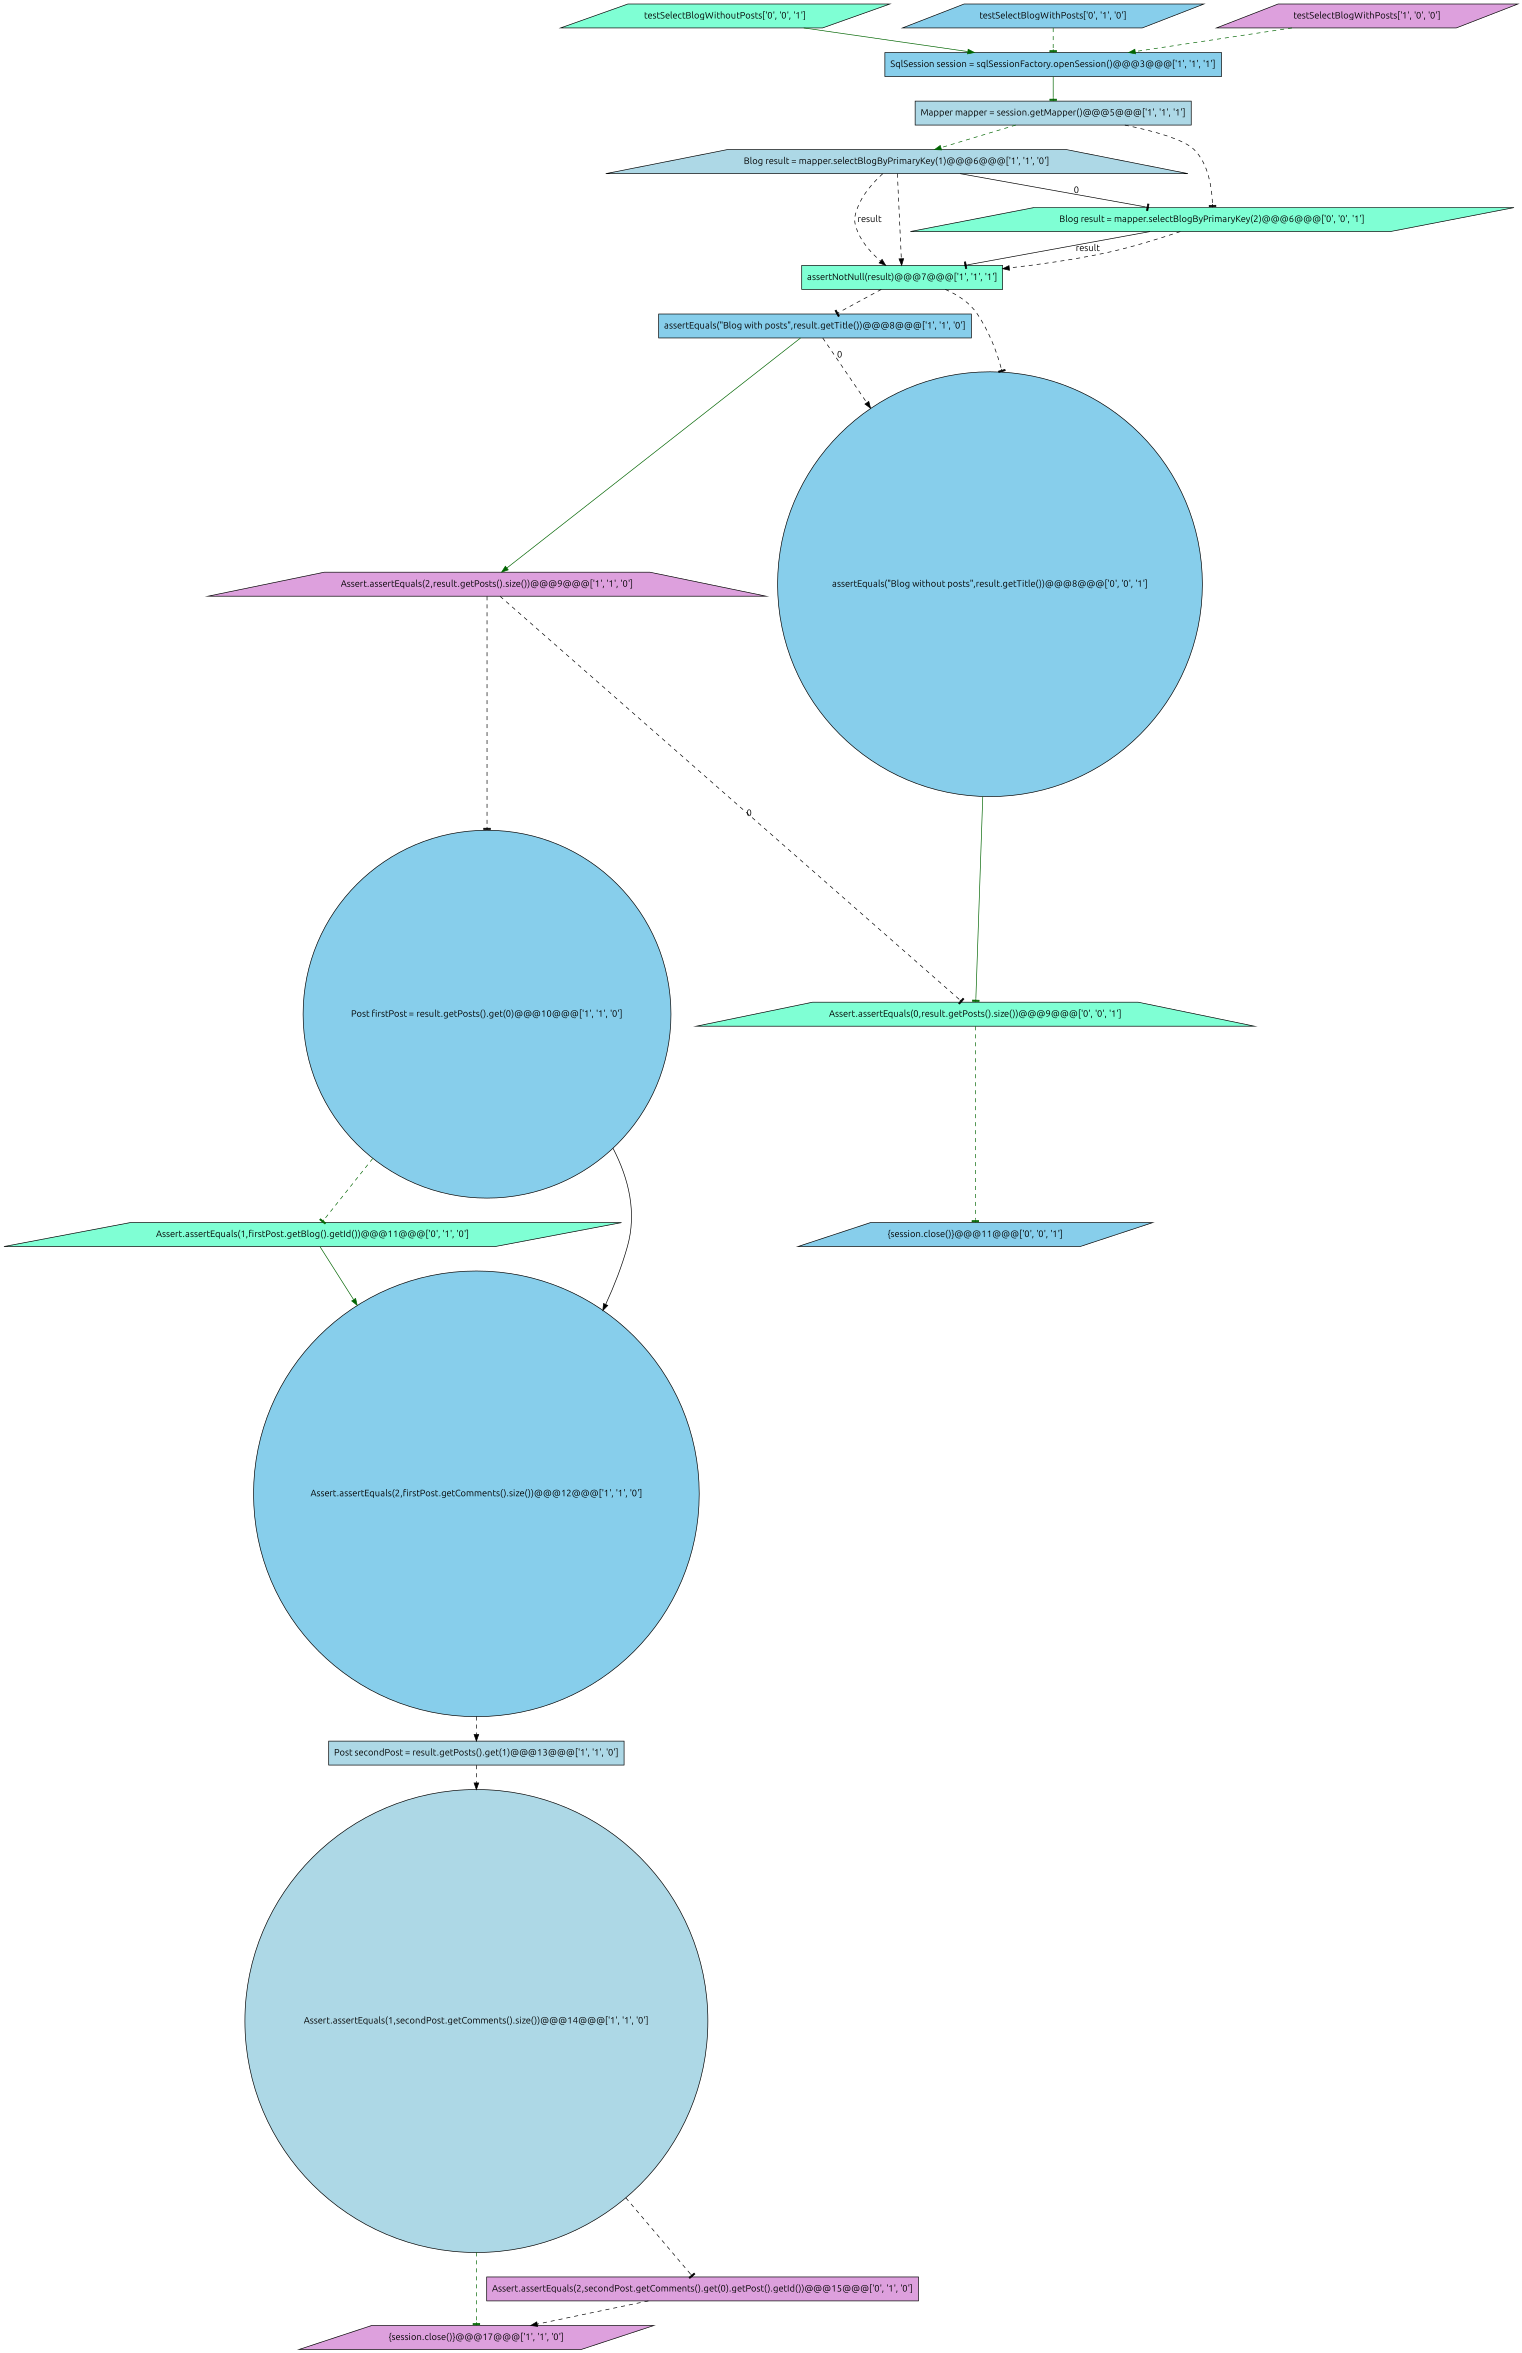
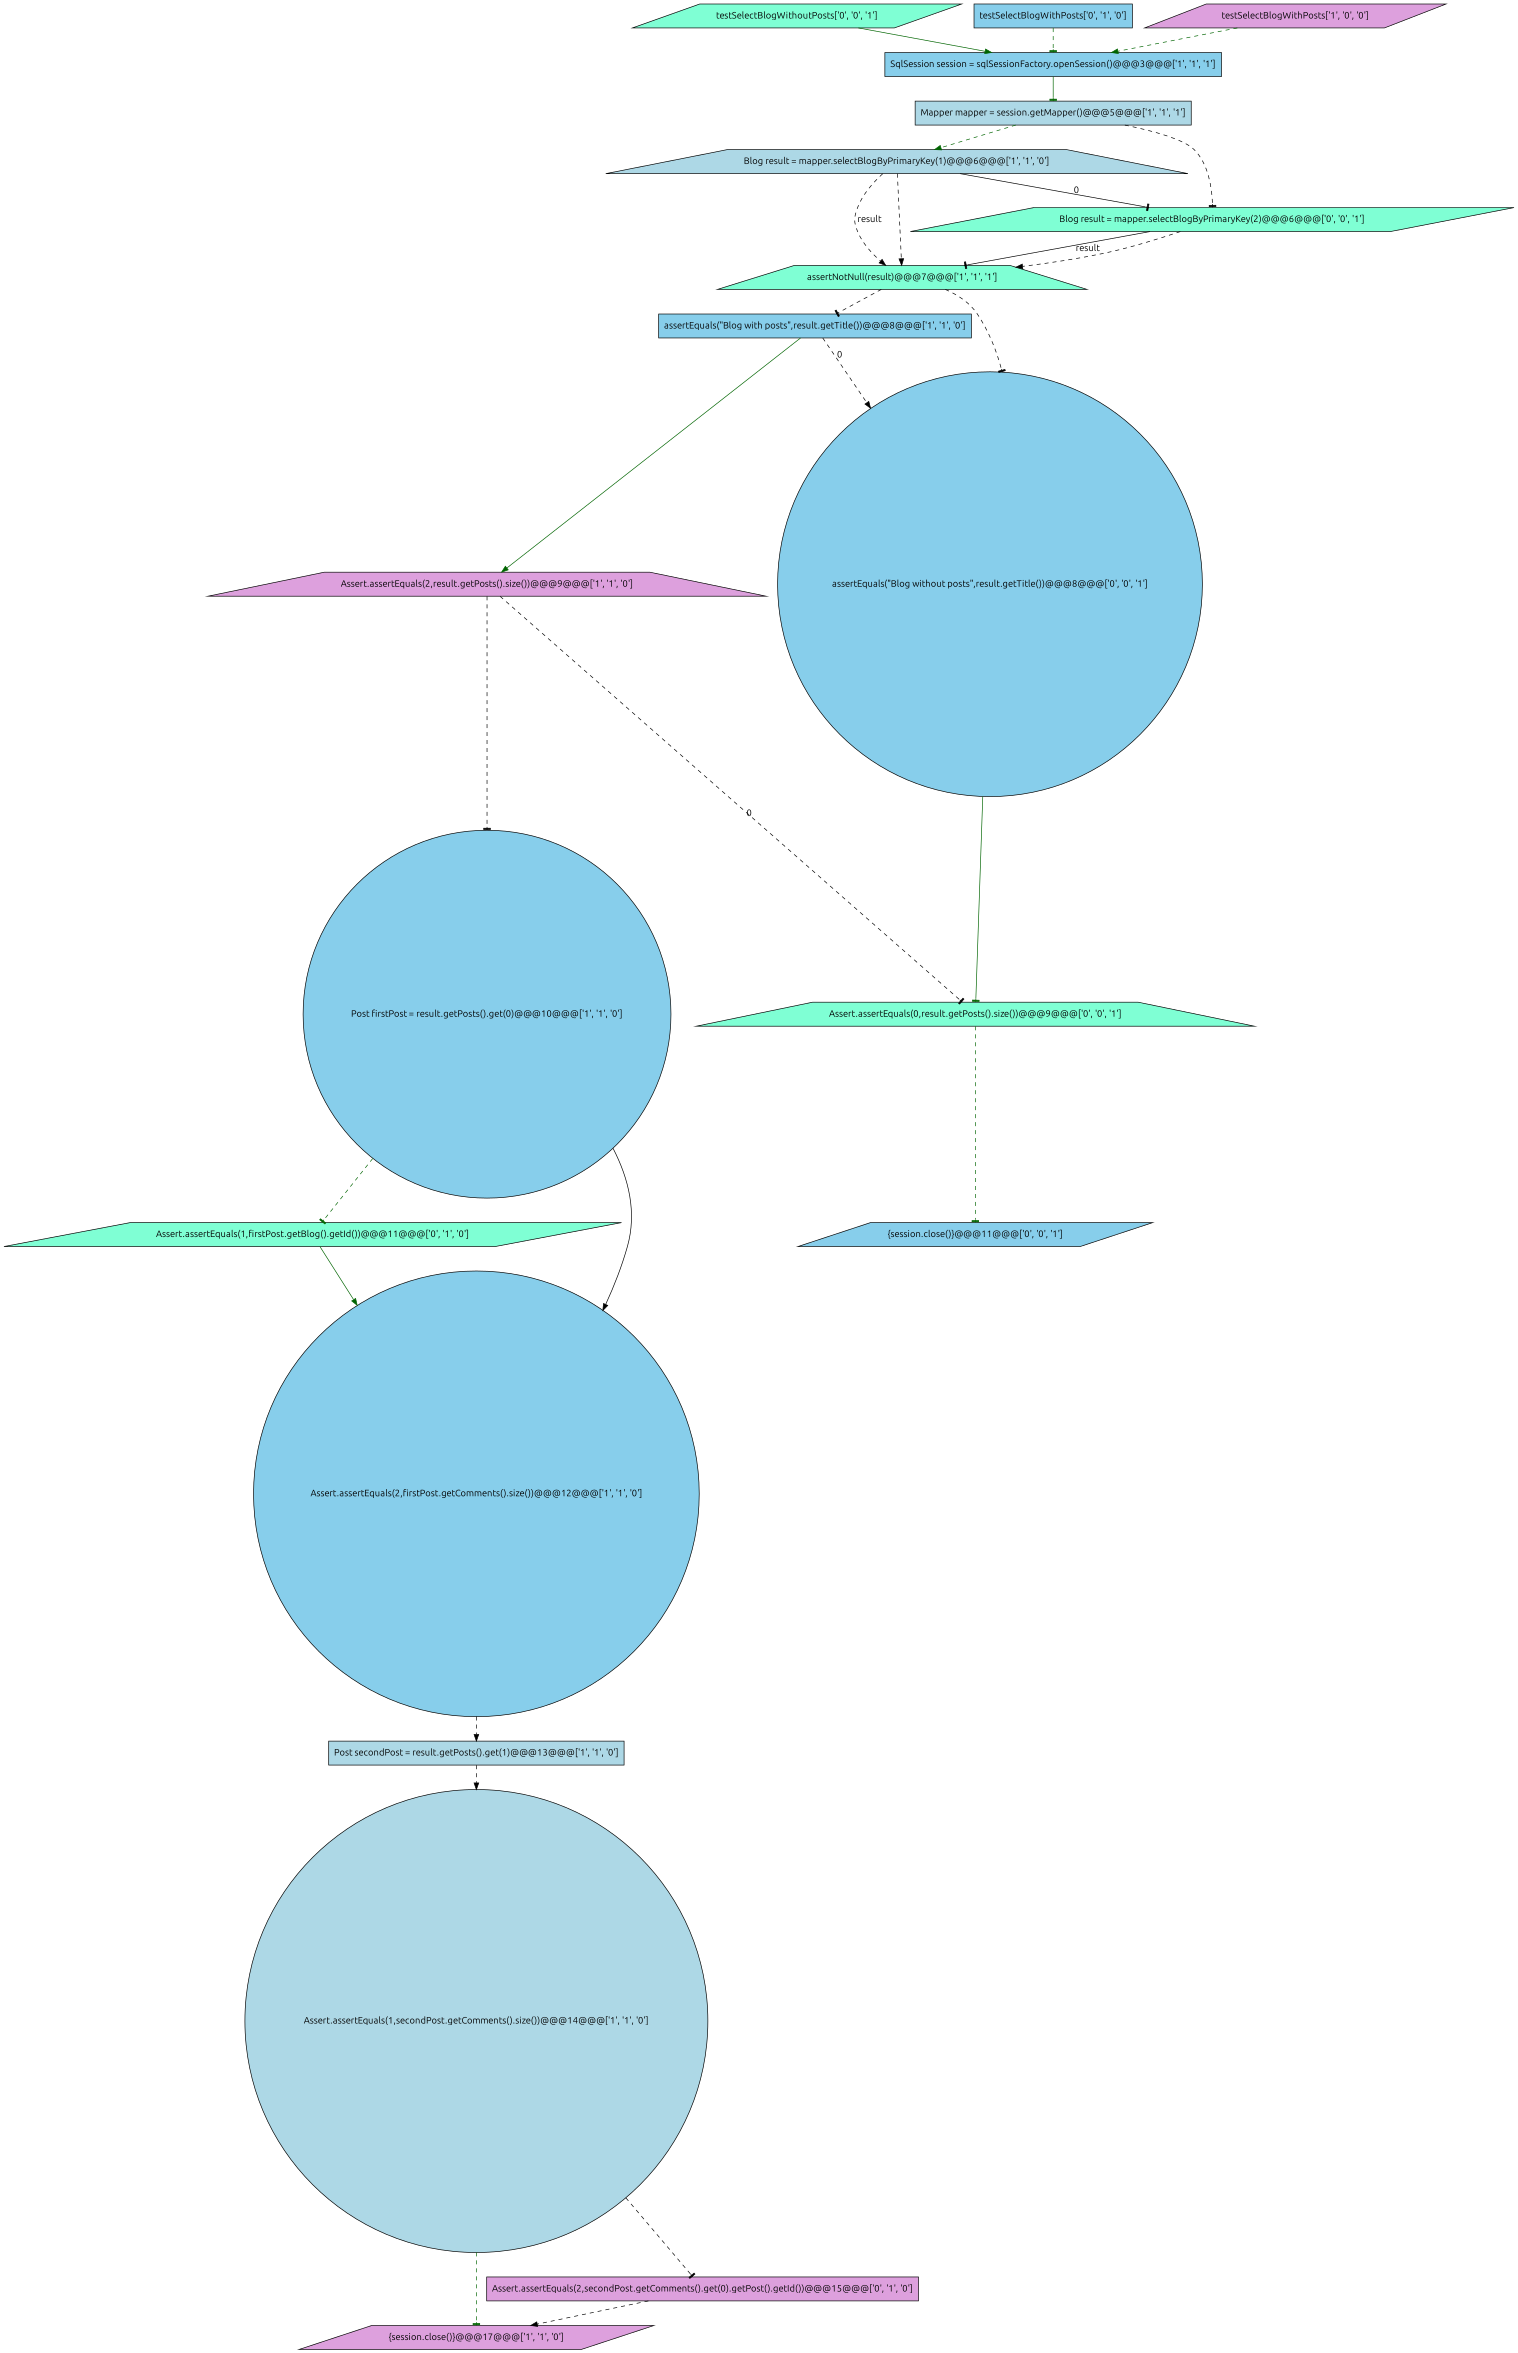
  digraph {
    fontname=Ubuntu
    node [fillcolor=skyblue fontname=Ubuntu shape=parallelogram style=filled]
    edge [arrowhead=tee color=black fontname=Ubuntu style=dashed]
    n1 [fillcolor=lightblue label="Mapper mapper = session.getMapper()@@@5@@@['1', '1', '1']" shape=box]
    n2 [fillcolor=lightblue label="Blog result = mapper.selectBlogByPrimaryKey(1)@@@6@@@['1', '1', '0']" shape=trapezium]
    n3 [fillcolor=aquamarine label="Blog result = mapper.selectBlogByPrimaryKey(2)@@@6@@@['0', '0', '1']"]
-   n4 [fillcolor=aquamarine label="assertNotNull(result)@@@7@@@['1', '1', '1']" shape=box]
+   n4 [fillcolor=aquamarine label="assertNotNull(result)@@@7@@@['1', '1', '1']" shape=trapezium]
    n5 [label="Post firstPost = result.getPosts().get(0)@@@10@@@['1', '1', '0']" shape=circle]
    n6 [label="Assert.assertEquals(2,firstPost.getComments().size())@@@12@@@['1', '1', '0']" shape=circle]
    n7 [fillcolor=aquamarine label="Assert.assertEquals(1,firstPost.getBlog().getId())@@@11@@@['0', '1', '0']"]
    n8 [fillcolor=lightblue label="Post secondPost = result.getPosts().get(1)@@@13@@@['1', '1', '0']" shape=box]
    n9 [fillcolor=aquamarine label="testSelectBlogWithoutPosts['0', '0', '1']"]
    n10 [label="SqlSession session = sqlSessionFactory.openSession()@@@3@@@['1', '1', '1']" shape=box]
    n11 [fillcolor=plum label="Assert.assertEquals(2,result.getPosts().size())@@@9@@@['1', '1', '0']" shape=trapezium]
    n12 [fillcolor=aquamarine label="Assert.assertEquals(0,result.getPosts().size())@@@9@@@['0', '0', '1']" shape=trapezium]
    n13 [label="{session.close()}@@@11@@@['0', '0', '1']"]
    n14 [fillcolor=plum label="{session.close()}@@@17@@@['1', '1', '0']"]
    n15 [fillcolor=lightblue label="Assert.assertEquals(1,secondPost.getComments().size())@@@14@@@['1', '1', '0']" shape=circle]
-   n16 [label="testSelectBlogWithPosts['0', '1', '0']"]
+   n16 [label="testSelectBlogWithPosts['0', '1', '0']" shape=box]
    n17 [label="assertEquals(\"Blog with posts\",result.getTitle())@@@8@@@['1', '1', '0']" shape=box]
    n18 [label="assertEquals(\"Blog without posts\",result.getTitle())@@@8@@@['0', '0', '1']" shape=circle]
    n19 [fillcolor=plum label="Assert.assertEquals(2,secondPost.getComments().get(0).getPost().getId())@@@15@@@['0', '1', '0']" shape=box]
    n20 [fillcolor=plum label="testSelectBlogWithPosts['1', '0', '0']"]
    n1 -> n2 [arrowhead=normal color=darkgreen]
    n1 -> n3
    n2 -> n3 [label=0 style=solid]
    n2 -> n4 [arrowhead=normal label=result]
    n2 -> n4 [arrowhead=normal]
    n3 -> n4 [label=result style=solid]
    n3 -> n4 [arrowhead=normal]
    n4 -> n17
    n4 -> n18
    n5 -> n6 [arrowhead=normal style=solid]
    n5 -> n7 [color=darkgreen]
    n6 -> n8 [arrowhead=normal]
    n7 -> n6 [arrowhead=normal color=darkgreen style=solid]
    n8 -> n15 [arrowhead=normal]
    n9 -> n10 [arrowhead=normal color=darkgreen style=solid]
    n10 -> n1 [color=darkgreen style=solid]
    n11 -> n5
    n11 -> n12 [label=0]
    n12 -> n13 [color=darkgreen]
    n15 -> n14 [color=darkgreen]
    n15 -> n19
    n16 -> n10 [color=darkgreen]
    n17 -> n11 [arrowhead=normal color=darkgreen style=solid]
    n17 -> n18 [arrowhead=normal label=0]
    n18 -> n12 [color=darkgreen style=solid]
    n19 -> n14 [arrowhead=normal]
    n20 -> n10 [arrowhead=normal color=darkgreen]
  }
